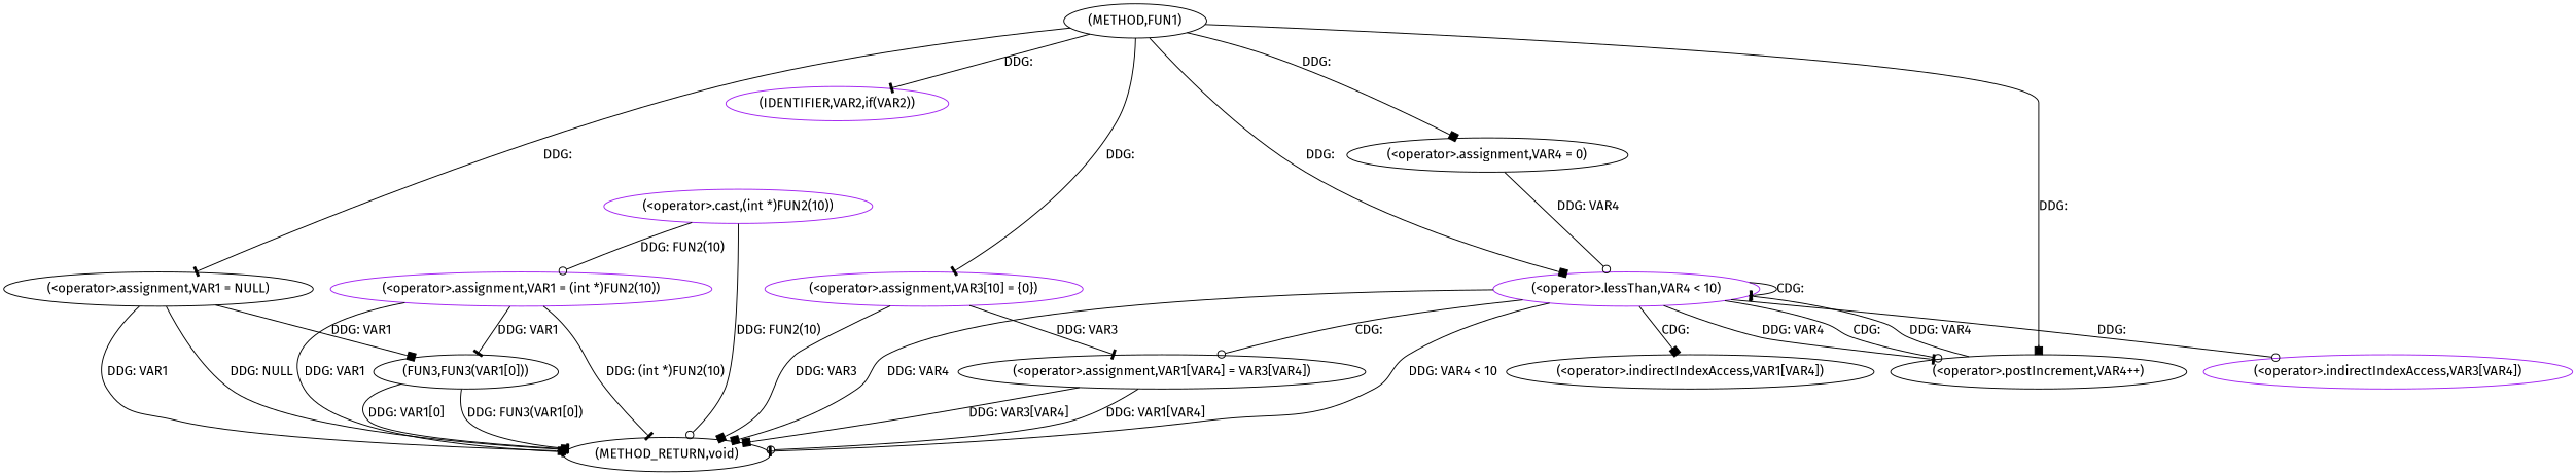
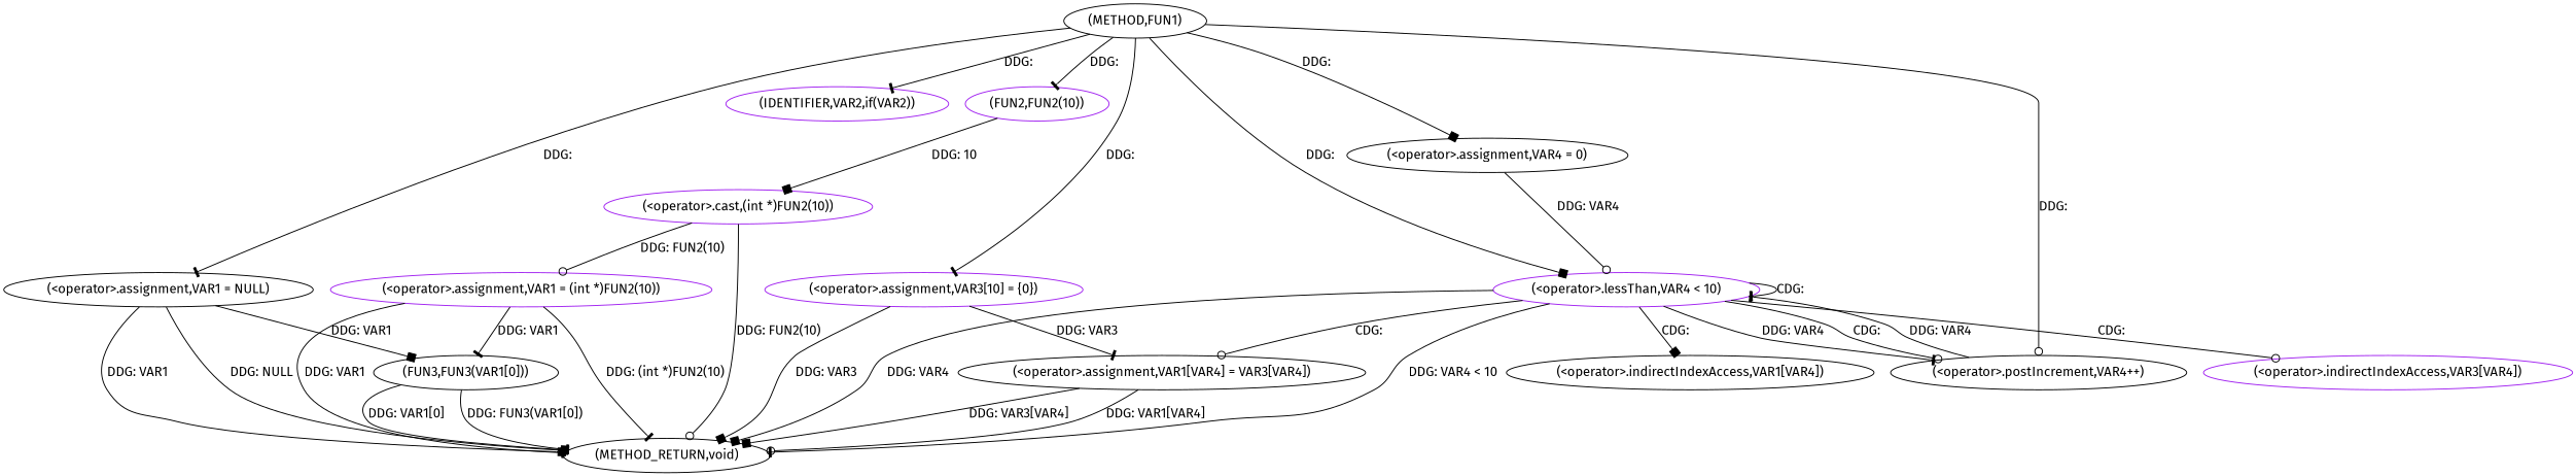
  digraph {
    fontname="Fira Sans"
    node [color=black fontname="Fira Sans"]
    edge [arrowhead=tee fontname="Fira Sans"]
    n1 [label="(METHOD,FUN1)"]
    n2 [label="(<operator>.assignment,VAR1 = NULL)"]
    n3 [color=purple label="(IDENTIFIER,VAR2,if(VAR2))"]
+   n4 [color=purple label="(FUN2,FUN2(10))"]
    n5 [color=purple label="(<operator>.assignment,VAR3[10] = {0})"]
    n6 [label="(<operator>.assignment,VAR4 = 0)"]
    n7 [color=purple label="(<operator>.lessThan,VAR4 < 10)"]
    n8 [label="(<operator>.postIncrement,VAR4++)"]
    n9 [label="(METHOD_RETURN,void)"]
    n10 [label="(FUN3,FUN3(VAR1[0]))"]
    n11 [color=purple label="(<operator>.assignment,VAR1 = (int *)FUN2(10))"]
    n12 [color=purple label="(<operator>.cast,(int *)FUN2(10))"]
    n13 [label="(<operator>.assignment,VAR1[VAR4] = VAR3[VAR4])"]
    n14 [label="(<operator>.indirectIndexAccess,VAR1[VAR4])"]
    n15 [color=purple label="(<operator>.indirectIndexAccess,VAR3[VAR4])"]
    n1 -> n2 [label="DDG: "]
    n1 -> n3 [label="DDG: "]
+   n1 -> n4 [label="DDG: "]
    n1 -> n5 [label="DDG: "]
    n1 -> n6 [arrowhead=box label="DDG: "]
    n1 -> n7 [arrowhead=box label="DDG: "]
-   n1 -> n8 [arrowhead=box label="DDG: "]
+   n1 -> n8 [arrowhead=odot label="DDG: "]
    n2 -> n9 [arrowhead=box label="DDG: VAR1"]
    n2 -> n9 [arrowhead=odot label="DDG: NULL"]
    n2 -> n10 [arrowhead=box label="DDG: VAR1"]
+   n4 -> n12 [arrowhead=box label="DDG: 10"]
    n5 -> n9 [arrowhead=box label="DDG: VAR3"]
    n5 -> n13 [label="DDG: VAR3"]
    n6 -> n7 [arrowhead=odot label="DDG: VAR4"]
    n7 -> n7 [label="CDG: "]
    n7 -> n8 [label="DDG: VAR4"]
    n7 -> n8 [arrowhead=odot label="CDG: "]
    n7 -> n9 [arrowhead=box label="DDG: VAR4"]
    n7 -> n9 [label="DDG: VAR4 < 10"]
    n7 -> n13 [arrowhead=odot label="CDG: "]
    n7 -> n14 [arrowhead=box label="CDG: "]
-   n7 -> n15 [arrowhead=odot label="DDG: "]
+   n7 -> n15 [arrowhead=odot label="CDG: "]
    n8 -> n7 [label="DDG: VAR4"]
    n10 -> n9 [arrowhead=box label="DDG: VAR1[0]"]
    n10 -> n9 [label="DDG: FUN3(VAR1[0])"]
    n11 -> n9 [label="DDG: (int *)FUN2(10)"]
    n11 -> n9 [label="DDG: VAR1"]
    n11 -> n10 [label="DDG: VAR1"]
    n12 -> n9 [arrowhead=odot label="DDG: FUN2(10)"]
    n12 -> n11 [arrowhead=odot label="DDG: FUN2(10)"]
    n13 -> n9 [arrowhead=box label="DDG: VAR3[VAR4]"]
    n13 -> n9 [arrowhead=odot label="DDG: VAR1[VAR4]"]
  }
